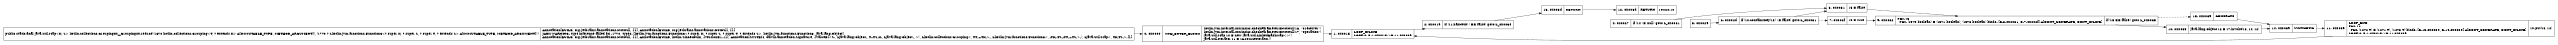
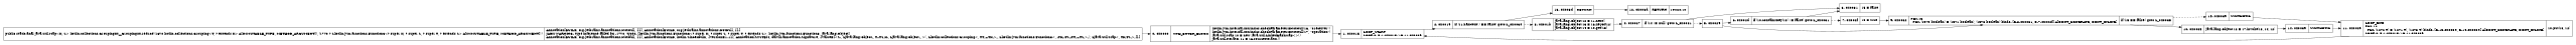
  digraph {
    rankdir=LR
    node [shape=record]
    n1 [label="{0\:\ 0x0000|MTH_ENTER_BLOCK\l|kotlin.jvm.internal.Intrinsics.checkParameterIsNotNull(r6, \"$receiver\")\lkotlin.jvm.internal.Intrinsics.checkParameterIsNotNull(r7, \"operation\")\ljava.util.Map r0 = new java.util.LinkedHashMap\<\>()\ljava.util.Iterator r1 = r6.sourceIterator()\l}"]
-   n2 [label="{1\:\ 0x0015|LOOP_INLINE\lLOOP:0: B:1:0x0015\-\>B:11:0x0039\l}"]
+   n2 [label="{1\:\ 0x0015|LOOP_START\lLOOP:0: B:1:0x0015\-\>B:11:0x0039\l}"]
    n3 [label="{2\:\ 0x0019|if (r1.hasNext() == false) goto L_0x003d\l}"]
+   n4 [label="{3\:\ 0x001b|java.lang.Object r2 = r1.next()\ljava.lang.Object r3 = r6.keyOf(r2)\ljava.lang.Object r4 = r0.get(r3)\l}"]
    n5 [label="{13\:\ 0x003d|RETURN\l}"]
    n6 [label="{4\:\ 0x0027|if (r4 != null) goto L_0x0031\l}"]
    n7 [label="{12\:\ 0x003d|RETURN\l|return r0\l}"]
    n8 [label="{5\:\ 0x0029}"]
    n9 [label="{8\:\ 0x0031|r5 = false\l}"]
    n10 [label="{6\:\ 0x002d|if (r0.containsKey(r3) != false) goto L_0x0031\l}"]
    n11 [label="{9\:\ 0x0032|PHI: r5 \l  PHI: (r5v0 boolean) = (r5v1 boolean), (r5v3 boolean) binds: [B:8:0x0031, B:7:0x002f] A[DONT_GENERATE, DONT_INLINE]\l|if (r5 == false) goto L_0x0035\l}"]
    n12 [label="{7\:\ 0x002f|r5 = true\l}"]
    n13 [label="{10\:\ 0x0035|java.lang.Object r2 = r7.invoke(r3, r4, r2)\l}"]
-   n14 [label="{15\:\ 0x0039|GENERATE\l}"]
+   n14 [label="{15\:\ 0x0039|SYNTHETIC\l}"]
    n15 [label="{14\:\ 0x0039|SYNTHETIC\l}"]
    n16 [label="{11\:\ 0x0039|LOOP_END\lPHI: r2 \l  PHI: (r2v2 T) = (r2v1 T), (r2v3 T) binds: [B:15:0x0039, B:14:0x0039] A[DONT_GENERATE, DONT_INLINE]\lLOOP:0: B:1:0x0015\-\>B:11:0x0039\l|r0.put(r3, r2)\l}"]
    n17 [label="{public static final java.util.Map\<K, S\> kotlin.collections.GroupingKt__GroupingKt.reduce((r6v0 kotlin.collections.Grouping\<T, ? extends K\> A[IMMUTABLE_TYPE, METHOD_ARGUMENT]), (r7v0 ? I:kotlin.jvm.functions.Function3\<? super K, ? super S, ? super T, ? extends S\> A[IMMUTABLE_TYPE, METHOD_ARGUMENT]))  | Annotation[BUILD, org.jetbrains.annotations.NotNull, \{\}], Annotation[BUILD, org.jetbrains.annotations.NotNull, \{\}]\lJADX WARNING: type inference failed for: r7v0, types: [kotlin.jvm.functions.Function3\<? super K, ? super S, ? super T, ? extends S\>, kotlin.jvm.functions.Function3, java.lang.Object]\lAnnotation[BUILD, org.jetbrains.annotations.NotNull, \{\}], Annotation[BUILD, kotlin.SinceKotlin, \{version=1.1\}], Annotation[SYSTEM, dalvik.annotation.Signature, \{value=[\<S:, Ljava\/lang\/Object;, T::TS;K:, Ljava\/lang\/Object;, \>(, Lkotlin\/collections\/Grouping\<, TT;+TK;\>;, Lkotlin\/jvm\/functions\/Function3\<, \-TK;\-TS;\-TT;+TS;\>;), Ljava\/util\/Map\<, TK;TS;\>;]\}]\l}"]
    n1 -> n2
    n2 -> n3
+   n3 -> n4 [style=dashed]
    n3 -> n5
+   n4 -> n6
    n5 -> n7
+   n6 -> n8 [style=dashed]
    n6 -> n9
    n8 -> n10
-   n9 -> n11
+   n8 -> n11
    n10 -> n9
    n10 -> n12 [style=dashed]
    n11 -> n13
    n11 -> n14 [style=dashed]
    n12 -> n11
    n13 -> n15
-   n14 -> n15
+   n14 -> n16
    n15 -> n16
    n16 -> n2
    n17 -> n1
  }
